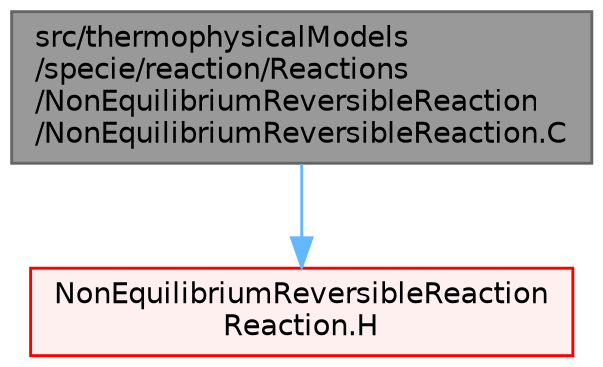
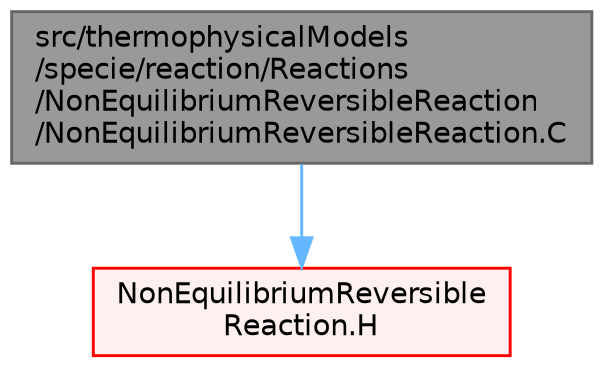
  digraph {
    node [fontname=Helvetica fontsize=10 shape=box style=filled]
    n1 [color=gray40 fillcolor=grey60 fontcolor=black height=0.2 label="src/thermophysicalModels\l/specie/reaction/Reactions\l/NonEquilibriumReversibleReaction\l/NonEquilibriumReversibleReaction.C" width=0.4]
-   n2 [color=red fillcolor="#FFF0F0" height=0.2 label="NonEquilibriumReversibleReaction\lReaction.H" width=0.4]
+   n2 [color=red fillcolor="#FFF0F0" height=0.2 label="NonEquilibriumReversible\lReaction.H" width=0.4]
    n1 -> n2 [color=steelblue1 fontname=Helvetica fontsize=10 labelfontname=Helvetica labelfontsize=10 style=solid]
  }
